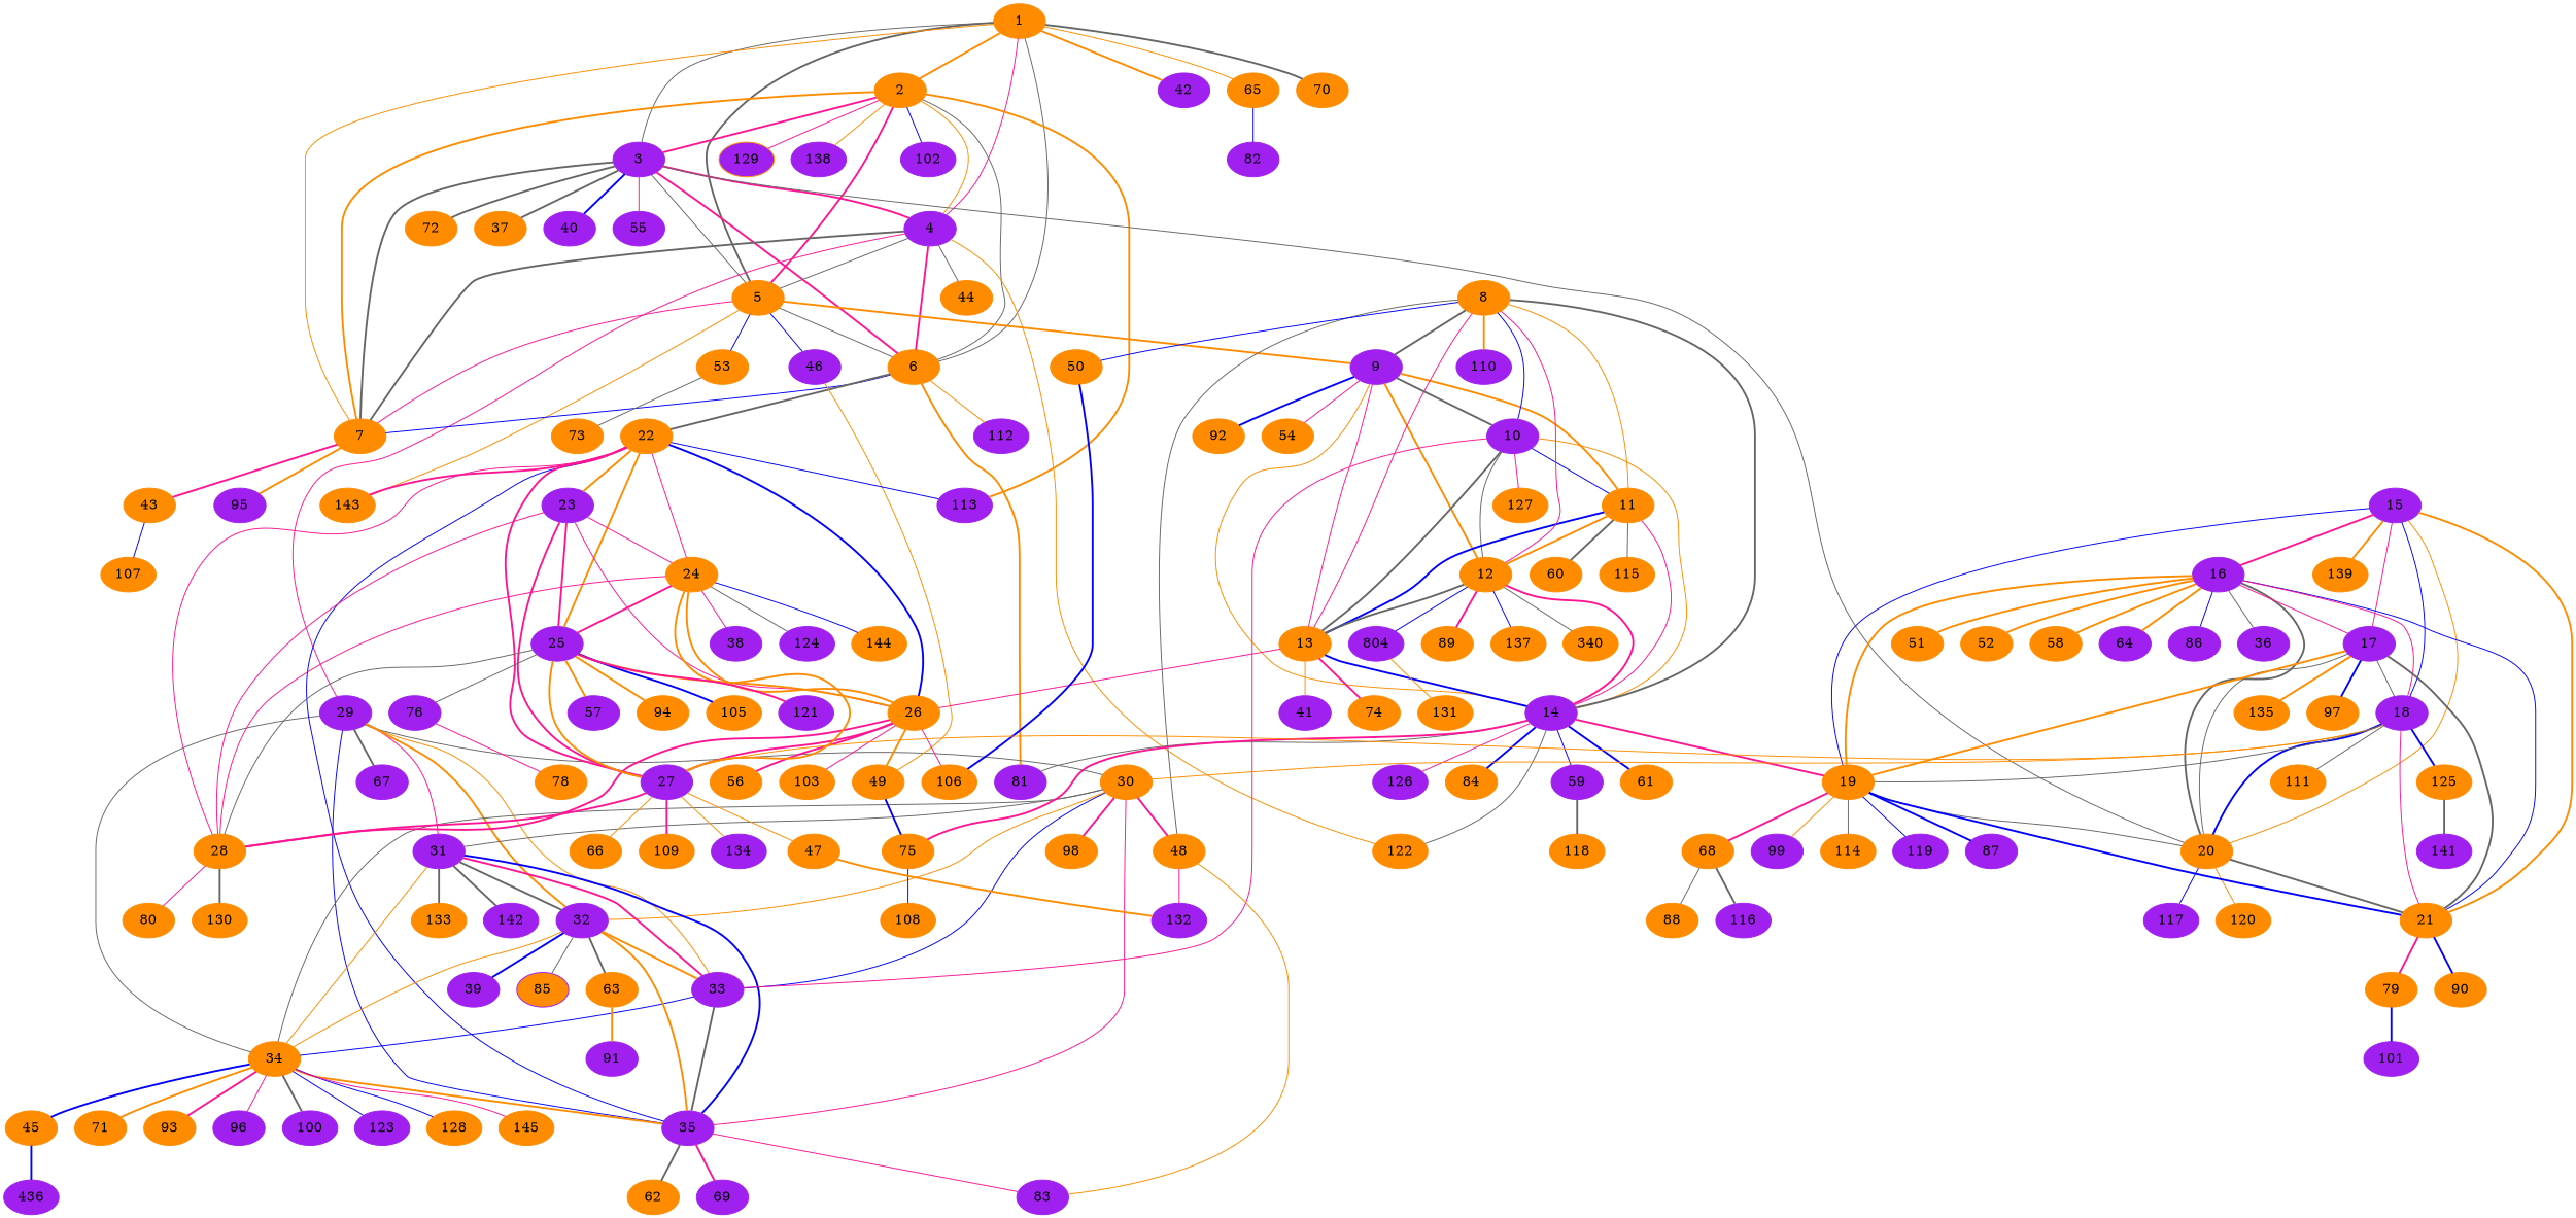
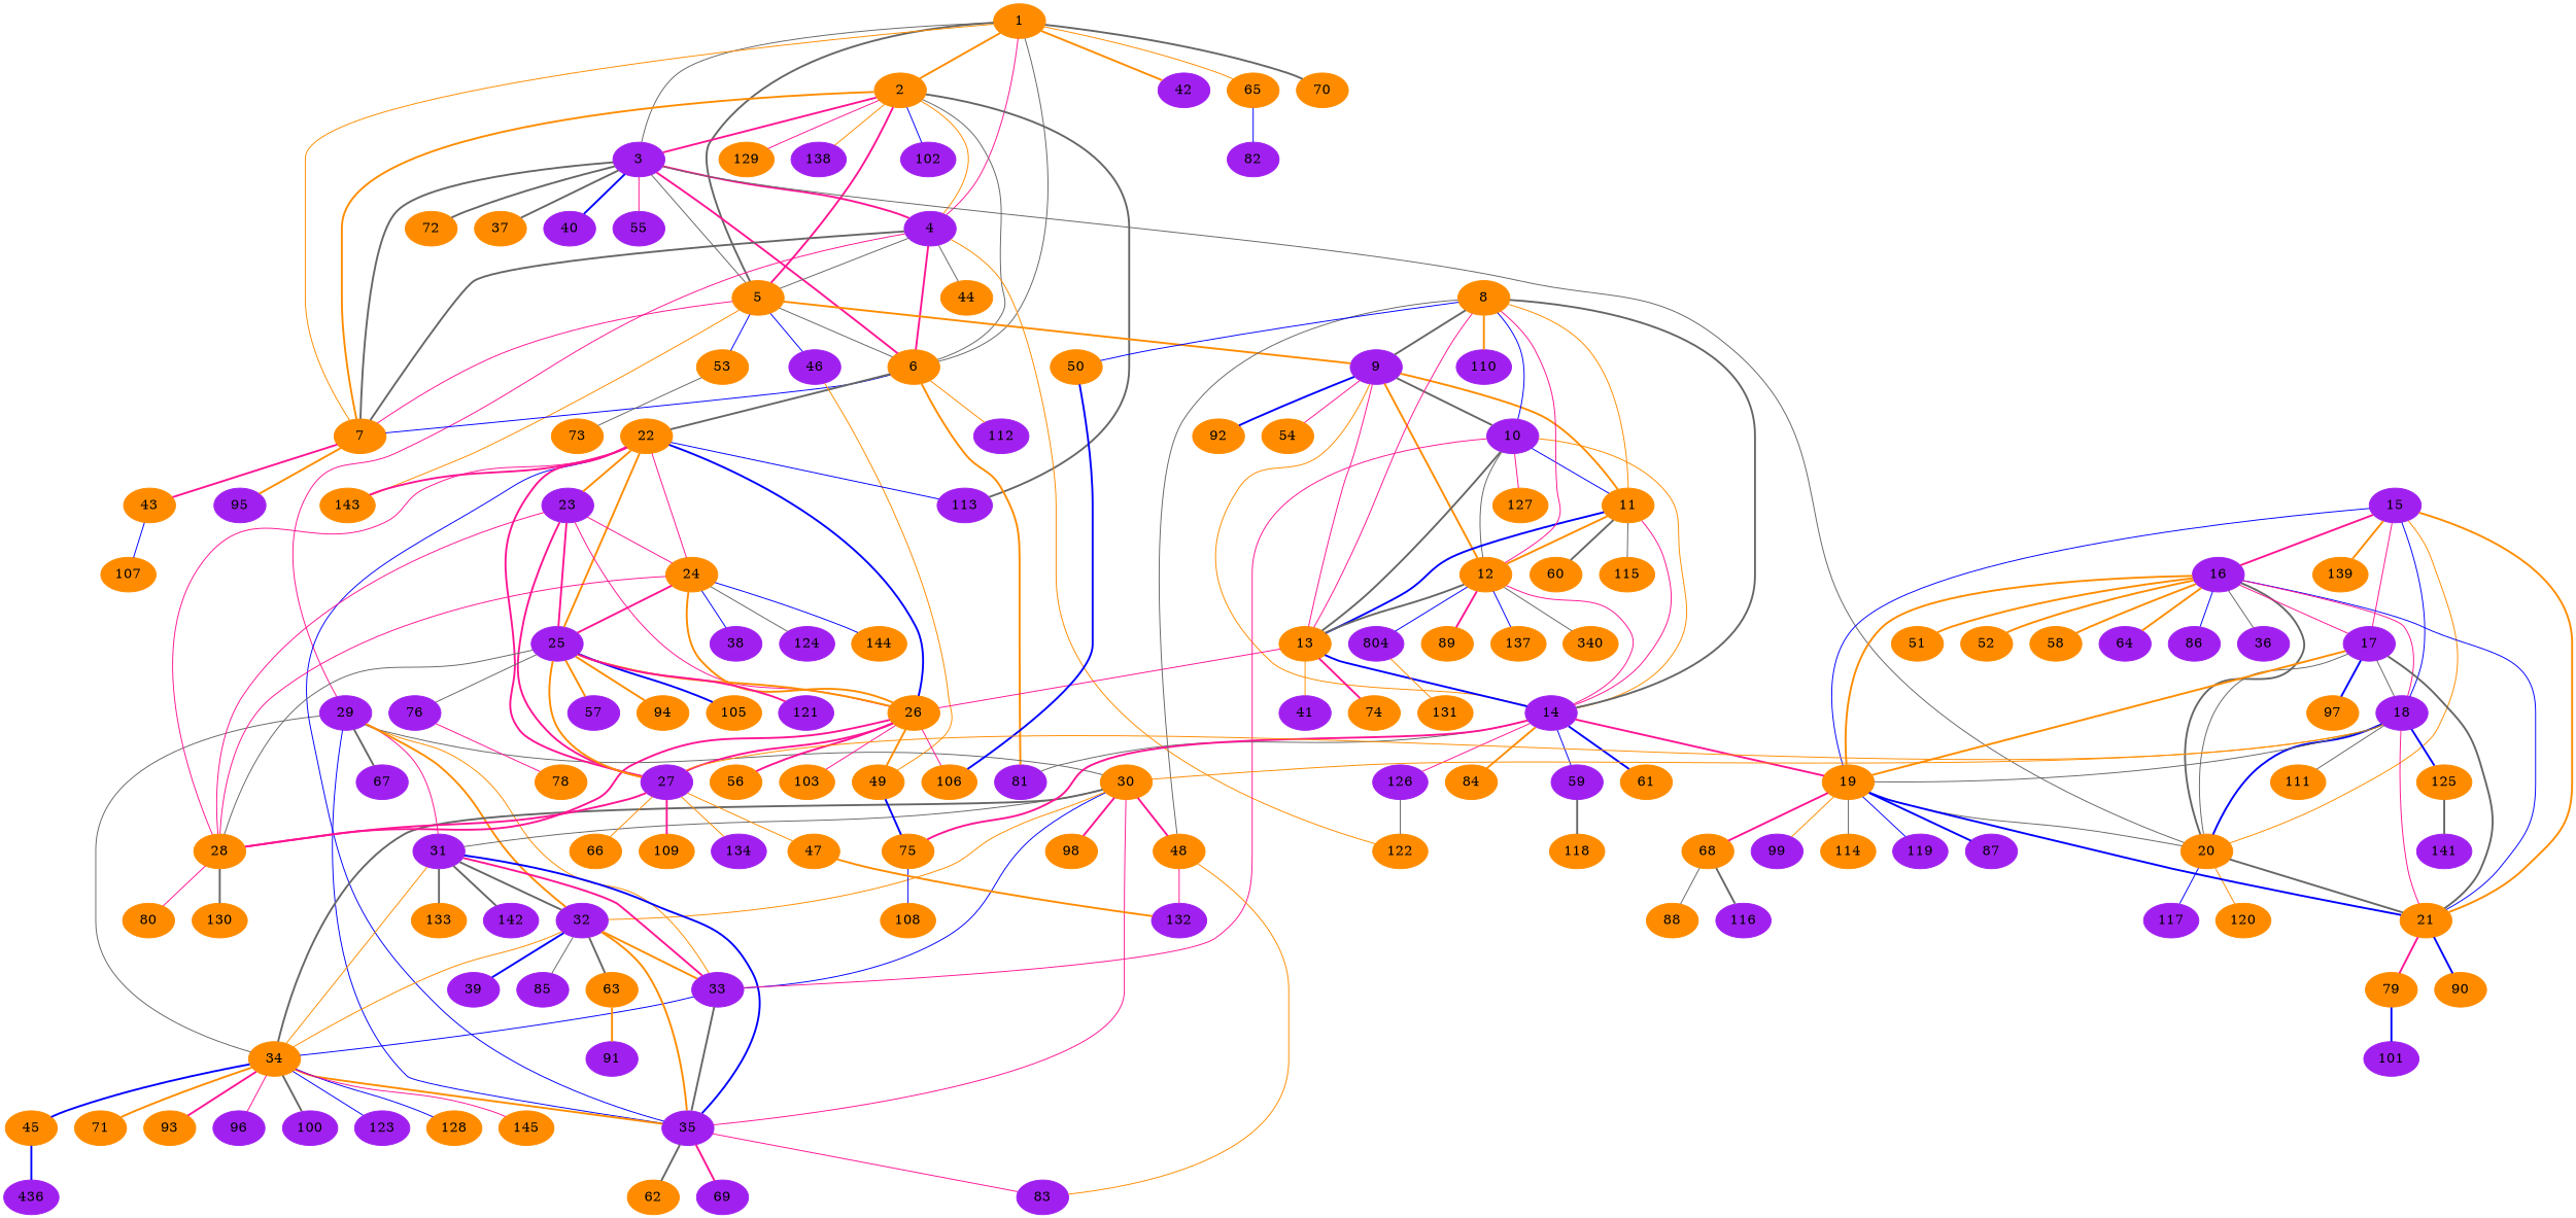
  graph {
    node [color=darkorange style=filled]
    edge [color=deeppink style=solid]
    1
    2
    3 [color=purple]
    4 [color=purple]
    5
    6
    7
    42 [color=purple]
    65
    70
    102 [color=purple]
    113 [color=purple]
-   129 [fillcolor=purple]
+   129
    138 [color=purple]
    20
    37
    40 [color=purple]
    55 [color=purple]
    72
    29 [color=purple]
    44
    122
    9 [color=purple]
    46 [color=purple]
    53
    143
    22
    81 [color=purple]
    112 [color=purple]
    43
    95 [color=purple]
    82 [color=purple]
    21
    117 [color=purple]
    120
    33 [color=purple]
    30
    35 [color=purple]
    31 [color=purple]
    32 [color=purple]
    34
    67 [color=purple]
    10 [color=purple]
    11
    12
    13
    14 [color=purple]
    54
    92
    49
    73
    26
    27 [color=purple]
    23 [color=purple]
    24
    25 [color=purple]
    28
    107
    8
    48
    50
    110 [color=purple]
    127
    60
    115
    89
    n67 [color=purple label=804]
    137
    n69 [label=340]
    41 [color=purple]
    74
    19
    59 [color=purple]
    61
    75
    84
    126 [color=purple]
    83 [color=purple]
    132 [color=purple]
    106
    131
    56
    103
    68
    87 [color=purple]
    99 [color=purple]
    114
    119 [color=purple]
    118
    108
    15 [color=purple]
    16 [color=purple]
    17 [color=purple]
    18 [color=purple]
    139
    36 [color=purple]
    51
    52
    58
    64 [color=purple]
    86 [color=purple]
    97
-   135
    111
    125
    79
    90
    47
    66
    109
    134 [color=purple]
    98
    141 [color=purple]
    88
    116 [color=purple]
    101 [color=purple]
    38 [color=purple]
    124 [color=purple]
    144
    57 [color=purple]
    76 [color=purple]
    94
    105
    121 [color=purple]
    80
    130
    62
    69 [color=purple]
    78
    133
    142 [color=purple]
    39 [color=purple]
    63
-   85 [color=purple fillcolor=darkorange]
+   85 [color=purple]
    45
    71
    93
    96 [color=purple]
    100 [color=purple]
    123 [color=purple]
    128
    145
    91 [color=purple]
    n144 [color=purple label=436]
    1 -- 2 [color=darkorange style=bold]
    1 -- 3 [color=gray40]
    1 -- 4
    1 -- 5 [color=gray40 style=bold]
    1 -- 6 [color=gray40]
    1 -- 7 [color=darkorange]
    1 -- 42 [color=darkorange style=bold]
    1 -- 65 [color=darkorange]
    1 -- 70 [color=gray40 style=bold]
    2 -- 3 [style=bold]
    2 -- 4 [color=darkorange]
    2 -- 5 [style=bold]
    2 -- 6 [color=gray40]
    2 -- 7 [color=darkorange style=bold]
    2 -- 102 [color=blue]
-   2 -- 113 [color=darkorange style=bold]
+   2 -- 113 [color=gray40 style=bold]
    2 -- 129
    2 -- 138 [color=darkorange]
    3 -- 4 [style=bold]
    3 -- 5 [color=gray40]
    3 -- 6 [style=bold]
    3 -- 7 [color=gray40 style=bold]
    3 -- 20 [color=gray40]
    3 -- 37 [color=gray40 style=bold]
    3 -- 40 [color=blue style=bold]
    3 -- 55
    3 -- 72 [color=gray40 style=bold]
    4 -- 5 [color=gray40]
    4 -- 6 [style=bold]
    4 -- 7 [color=gray40 style=bold]
    4 -- 29
    4 -- 44 [color=gray40]
    4 -- 122 [color=darkorange]
    5 -- 6 [color=gray40]
    5 -- 7
    5 -- 9 [color=darkorange style=bold]
    5 -- 46 [color=blue]
    5 -- 53 [color=blue]
    5 -- 143 [color=darkorange]
    6 -- 7 [color=blue]
    6 -- 22 [color=gray40 style=bold]
    6 -- 81 [color=darkorange style=bold]
    6 -- 112 [color=darkorange]
    7 -- 43 [style=bold]
    7 -- 95 [color=darkorange style=bold]
    65 -- 82 [color=blue]
    20 -- 21 [color=gray40 style=bold]
    20 -- 117 [color=blue]
    20 -- 120 [color=darkorange]
    29 -- 33 [color=darkorange]
    29 -- 30 [color=gray40]
    29 -- 35 [color=blue]
    29 -- 31
    29 -- 32 [color=darkorange style=bold]
    29 -- 34 [color=gray40]
    29 -- 67 [color=gray40 style=bold]
    9 -- 10 [color=gray40 style=bold]
    9 -- 11 [color=darkorange style=bold]
    9 -- 12 [color=darkorange style=bold]
    9 -- 13
    9 -- 14 [color=darkorange]
    9 -- 54
    9 -- 92 [color=blue style=bold]
    46 -- 49 [color=darkorange]
    53 -- 73 [color=gray40]
    22 -- 113 [color=blue]
    22 -- 143 [style=bold]
    22 -- 35 [color=blue]
    22 -- 26 [color=blue style=bold]
    22 -- 27 [style=bold]
    22 -- 23 [color=darkorange style=bold]
    22 -- 24
    22 -- 25 [color=darkorange style=bold]
    22 -- 28
    43 -- 107 [color=blue]
    21 -- 79 [style=bold]
    21 -- 90 [color=blue style=bold]
    33 -- 35 [color=gray40 style=bold]
    33 -- 34 [color=blue]
    30 -- 33 [color=blue]
    30 -- 35
    30 -- 31 [color=gray40]
    30 -- 32 [color=darkorange]
-   30 -- 34 [color=gray40]
+   30 -- 34 [color=gray40 style=bold]
    30 -- 48 [style=bold]
    30 -- 98 [style=bold]
    35 -- 83
    35 -- 62 [color=gray40 style=bold]
    35 -- 69 [style=bold]
    31 -- 33 [style=bold]
    31 -- 35 [color=blue style=bold]
    31 -- 32 [color=gray40 style=bold]
    31 -- 34 [color=darkorange]
    31 -- 133 [color=gray40 style=bold]
    31 -- 142 [color=gray40 style=bold]
    32 -- 33 [color=darkorange style=bold]
    32 -- 35 [color=darkorange style=bold]
    32 -- 34 [color=darkorange]
    32 -- 39 [color=blue style=bold]
    32 -- 63 [color=gray40 style=bold]
    32 -- 85 [color=gray40]
    34 -- 35 [color=darkorange style=bold]
    34 -- 45 [color=blue style=bold]
    34 -- 71 [color=darkorange style=bold]
    34 -- 93 [style=bold]
    34 -- 96
    34 -- 100 [color=gray40 style=bold]
    34 -- 123 [color=blue]
    34 -- 128 [color=blue]
    34 -- 145
    10 -- 33
    10 -- 11 [color=blue]
    10 -- 12 [color=gray40]
    10 -- 13 [color=gray40 style=bold]
    10 -- 14 [color=darkorange]
    10 -- 127
    11 -- 12 [color=darkorange style=bold]
    11 -- 13 [color=blue style=bold]
    11 -- 14
    11 -- 60 [color=gray40 style=bold]
    11 -- 115 [color=gray40]
    12 -- 13 [color=gray40 style=bold]
-   12 -- 14 [style=bold]
+   12 -- 14
    12 -- 89 [style=bold]
    12 -- n67 [color=blue]
    12 -- 137 [color=blue]
    12 -- n69 [color=gray40]
    13 -- 14 [color=blue style=bold]
    13 -- 26
    13 -- 41 [color=darkorange]
    13 -- 74 [style=bold]
-   14 -- 122 [color=gray40]
+   126 -- 122 [color=gray40]
    14 -- 81 [color=gray40]
    14 -- 19 [style=bold]
    14 -- 59 [color=blue]
    14 -- 61 [color=blue style=bold]
    14 -- 75 [style=bold]
-   14 -- 84 [color=blue style=bold]
+   14 -- 84 [color=darkorange style=bold]
    14 -- 126
    49 -- 75 [color=blue style=bold]
    26 -- 49 [color=darkorange style=bold]
    26 -- 27 [style=bold]
    26 -- 28 [style=bold]
    26 -- 106
    26 -- 56 [style=bold]
    26 -- 103
    27 -- 28 [style=bold]
    27 -- 47 [color=darkorange]
    27 -- 66 [color=darkorange]
    27 -- 109 [style=bold]
    27 -- 134 [color=darkorange]
    23 -- 26
    23 -- 27 [style=bold]
    23 -- 24
    23 -- 25 [style=bold]
    23 -- 28
    24 -- 26 [color=darkorange style=bold]
-   24 -- 27 [color=darkorange style=bold]
    24 -- 25 [style=bold]
    24 -- 28
-   24 -- 38
+   24 -- 38 [color=blue]
    24 -- 124 [color=gray40]
    24 -- 144 [color=blue]
    25 -- 26 [color=darkorange style=bold]
    25 -- 27 [color=darkorange style=bold]
    25 -- 28 [color=gray40]
    25 -- 57 [color=darkorange style=bold]
    25 -- 76 [color=gray40]
    25 -- 94 [color=darkorange style=bold]
    25 -- 105 [color=blue style=bold]
    25 -- 121 [style=bold]
    28 -- 80
    28 -- 130 [color=gray40 style=bold]
    8 -- 9 [color=gray40 style=bold]
    8 -- 10 [color=blue]
    8 -- 11 [color=darkorange]
    8 -- 12
    8 -- 13
    8 -- 14 [color=gray40 style=bold]
    8 -- 48 [color=gray40]
    8 -- 50 [color=blue]
    8 -- 110 [color=darkorange style=bold]
    48 -- 83 [color=darkorange]
    48 -- 132
    50 -- 106 [color=blue style=bold]
    n67 -- 131 [color=darkorange]
    19 -- 20 [color=gray40]
    19 -- 21 [color=blue style=bold]
    19 -- 68 [style=bold]
    19 -- 87 [color=blue style=bold]
    19 -- 99 [color=darkorange]
    19 -- 114 [color=gray40]
    19 -- 119 [color=blue]
    59 -- 118 [color=gray40 style=bold]
    75 -- 108 [color=blue]
    68 -- 88 [color=gray40]
    68 -- 116 [color=gray40 style=bold]
    15 -- 20 [color=darkorange]
    15 -- 21 [color=darkorange style=bold]
    15 -- 19 [color=blue]
    15 -- 16 [style=bold]
    15 -- 17
    15 -- 18 [color=blue]
    15 -- 139 [color=darkorange style=bold]
    16 -- 20 [color=gray40 style=bold]
    16 -- 21 [color=blue]
    16 -- 19 [color=darkorange style=bold]
    16 -- 17
    16 -- 18
    16 -- 36 [color=gray40]
    16 -- 51 [color=darkorange style=bold]
    16 -- 52 [color=darkorange style=bold]
    16 -- 58 [color=darkorange style=bold]
    16 -- 64 [color=darkorange style=bold]
    16 -- 86 [color=blue]
    17 -- 20 [color=gray40]
    17 -- 21 [color=gray40 style=bold]
    17 -- 19 [color=darkorange style=bold]
    17 -- 18 [color=gray40]
    17 -- 97 [color=blue style=bold]
-   17 -- 135 [color=darkorange style=bold]
    18 -- 20 [color=blue style=bold]
    18 -- 21
    18 -- 30 [color=darkorange]
    18 -- 27 [color=darkorange]
    18 -- 19 [color=gray40]
    18 -- 111 [color=gray40]
    18 -- 125 [color=blue style=bold]
    125 -- 141 [color=gray40 style=bold]
    79 -- 101 [color=blue style=bold]
    47 -- 132 [color=darkorange style=bold]
    76 -- 78
    63 -- 91 [color=darkorange style=bold]
    45 -- n144 [color=blue style=bold]
  }
